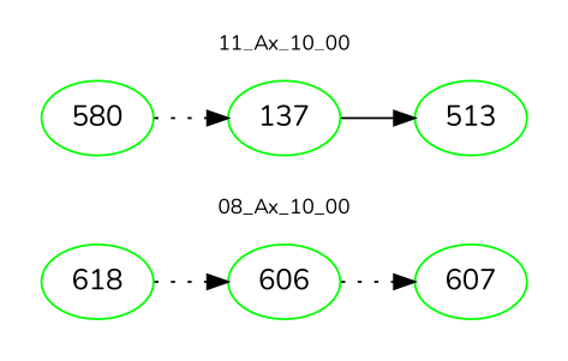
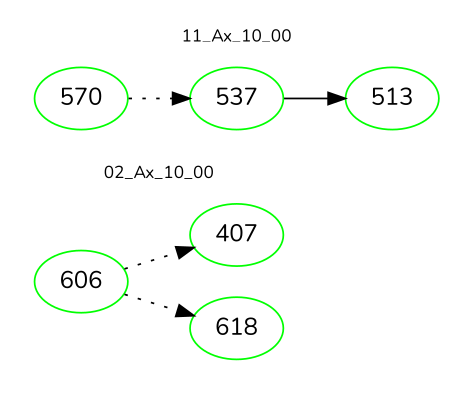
  digraph {
    fontname=Nunito
    rankdir=LR
    node [color=green fontname=Nunito]
    edge [color=black fontname=Nunito style=dotted]
    n1 [label=606]
    n2 [label=618]
-   n3 [label=607]
-   n4 [label=137]
+   n3 [label=407]
+   n4 [label=537]
    n5 [label=513]
-   n6 [label=580]
+   n6 [label=570]
    subgraph cluster_1 {
      color=white
      fontsize=10
-     label="08_Ax_10_00"
+     label="02_Ax_10_00"
      n1
      n2
      n3
    }
    subgraph cluster_2 {
      color=white
      fontsize=10
      label="11_Ax_10_00"
      n4
      n5
      n6
    }
-   n2 -> n1
+   n1 -> n2
    n1 -> n3
    n4 -> n5 [style=solid]
    n6 -> n4
  }
